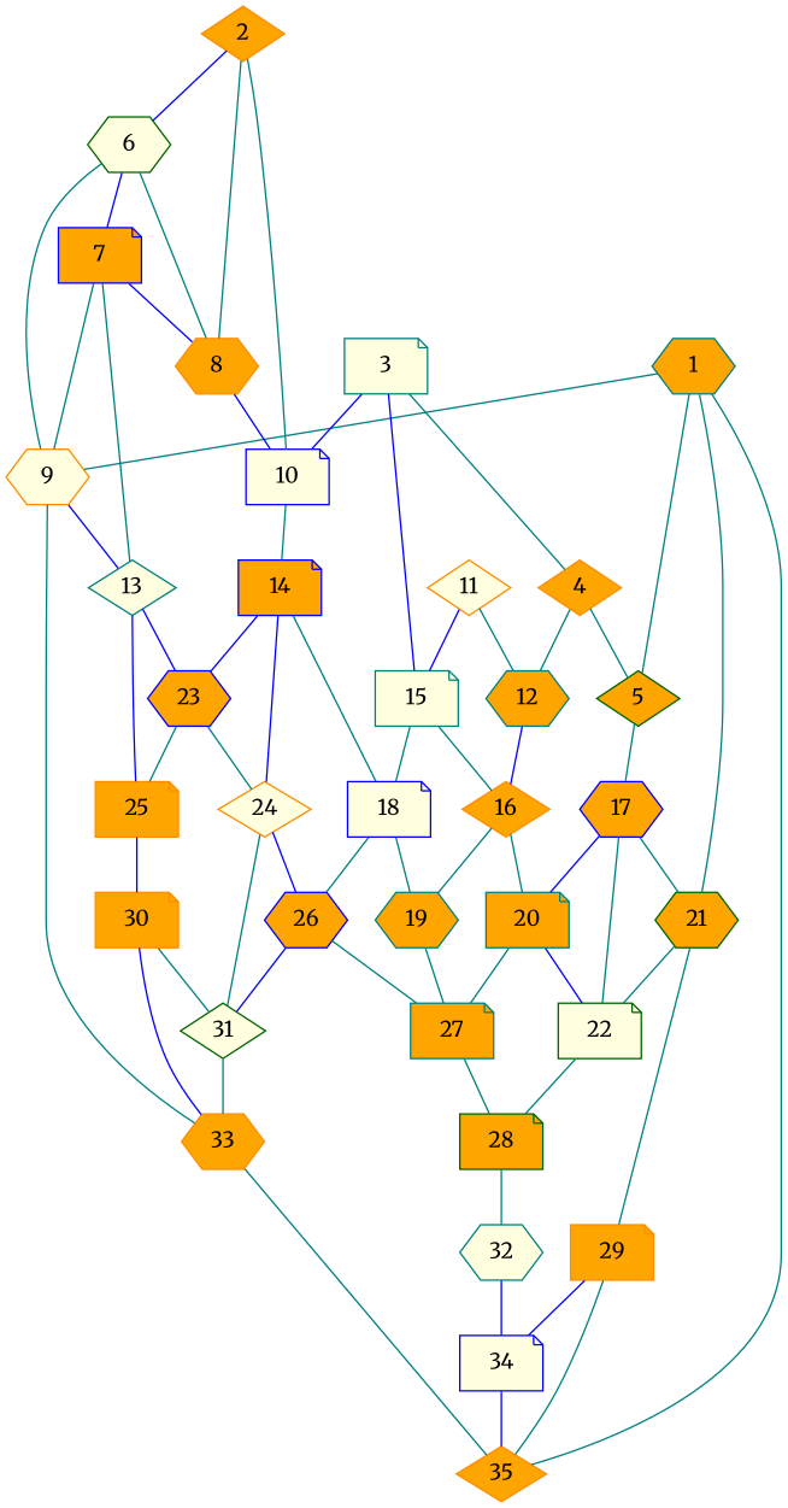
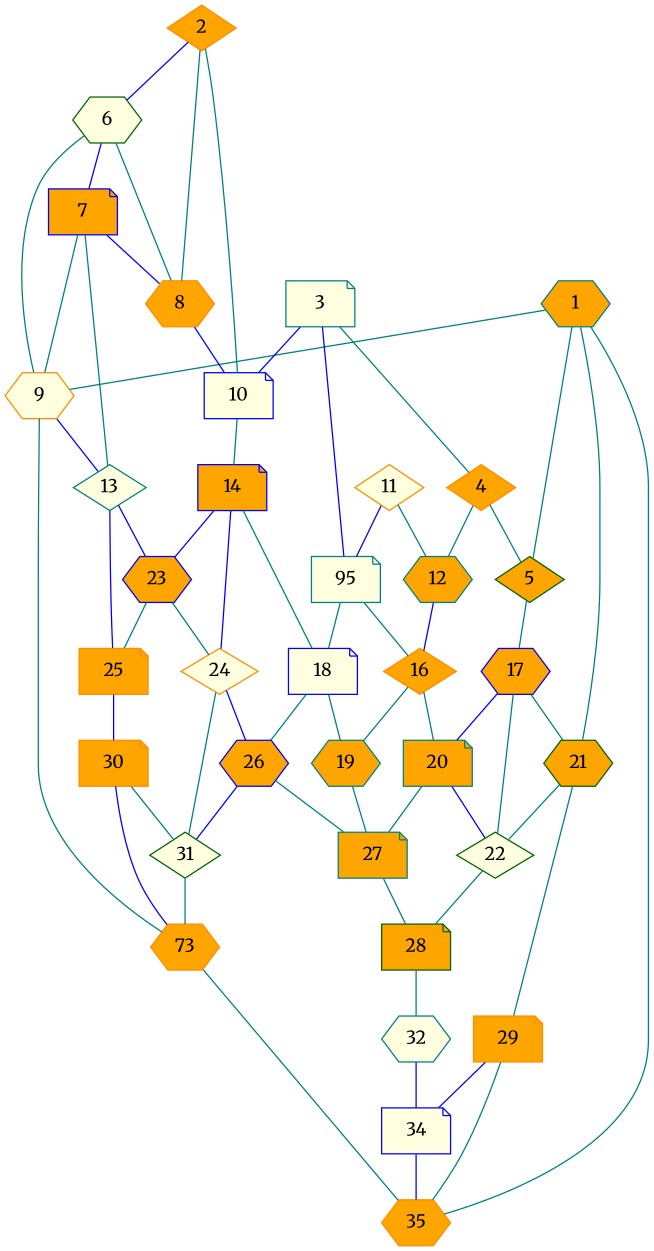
  graph {
    fontname=Merriweather
    node [color=darkorange fillcolor=orange fontname=Merriweather shape=note style=filled]
    edge [color=teal fontname=Merriweather weight=1.0]
    1 [color=teal shape=hexagon]
    5 [color=darkgreen shape=diamond]
    9 [fillcolor=lightyellow shape=hexagon]
    21 [color=darkgreen shape=hexagon]
-   35 [shape=diamond]
+   35 [shape=hexagon]
    17 [color=blue shape=hexagon]
    13 [color=teal fillcolor=lightyellow shape=diamond]
-   33 [shape=hexagon]
-   22 [color=darkgreen fillcolor=lightyellow]
+   33 [shape=hexagon label=73]
+   22 [color=darkgreen fillcolor=lightyellow shape=diamond]
    29
    2 [shape=diamond]
    6 [color=darkgreen fillcolor=lightyellow shape=hexagon]
    8 [shape=hexagon]
    10 [color=blue fillcolor=lightyellow]
    7 [color=blue]
    14 [color=blue]
    3 [color=teal fillcolor=lightyellow]
    4 [shape=diamond]
-   15 [color=teal fillcolor=lightyellow]
+   15 [color=teal fillcolor=lightyellow label=95]
    12 [color=teal shape=hexagon]
    11 [fillcolor=lightyellow shape=diamond]
    16 [shape=diamond]
    20 [color=teal]
    23 [color=blue shape=hexagon]
    25
    18 [color=blue fillcolor=lightyellow]
    24 [fillcolor=lightyellow shape=diamond]
    19 [color=teal shape=hexagon]
    30
    26 [color=blue shape=hexagon]
    31 [color=darkgreen fillcolor=lightyellow shape=diamond]
    27 [color=teal]
    28 [color=darkgreen]
    34 [color=blue fillcolor=lightyellow]
    32 [color=teal fillcolor=lightyellow shape=hexagon]
    1 -- 5
    1 -- 9
    1 -- 21
    1 -- 35
    5 -- 17
    9 -- 13 [color=blue]
    9 -- 33
    21 -- 22
    21 -- 29
    17 -- 21
    17 -- 22
    17 -- 20 [color=blue]
    13 -- 23 [color=blue]
    13 -- 25 [color=blue]
    33 -- 35 [weight=2.0]
    22 -- 28
    29 -- 35
    29 -- 34 [color=blue]
    2 -- 6 [color=blue]
    2 -- 8
    2 -- 10
    6 -- 9
    6 -- 8
    6 -- 7 [color=blue]
    8 -- 10 [color=blue]
    10 -- 14
    7 -- 9
    7 -- 13
    7 -- 8 [color=blue]
    14 -- 23 [color=blue]
    14 -- 18
    14 -- 24 [color=blue]
    3 -- 10 [color=blue]
    3 -- 4
    3 -- 15 [color=blue]
    4 -- 5 [weight=2.0]
    4 -- 12
    15 -- 16
    15 -- 18
    12 -- 16 [color=blue]
    11 -- 15 [color=blue weight=2.0]
    11 -- 12
    16 -- 20
    16 -- 19
    20 -- 22 [color=blue]
    20 -- 27
    23 -- 25
    23 -- 24
    25 -- 30 [color=blue weight=2.0]
    18 -- 19
    18 -- 26
    24 -- 26 [color=blue]
    24 -- 31
    19 -- 27
    30 -- 33 [color=blue]
    30 -- 31
    26 -- 31 [color=blue]
    26 -- 27
    31 -- 33
    27 -- 28
    28 -- 32 [weight=2.0]
    34 -- 35 [color=blue]
    32 -- 34 [color=blue weight=2.0]
  }
